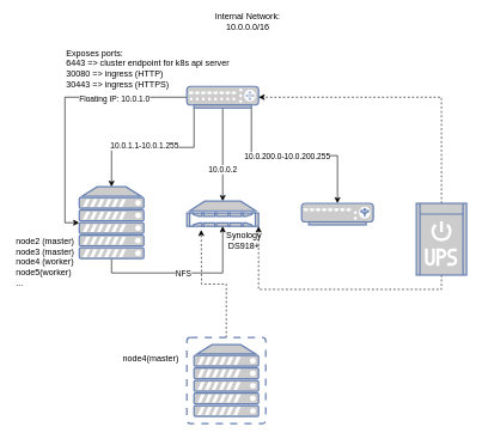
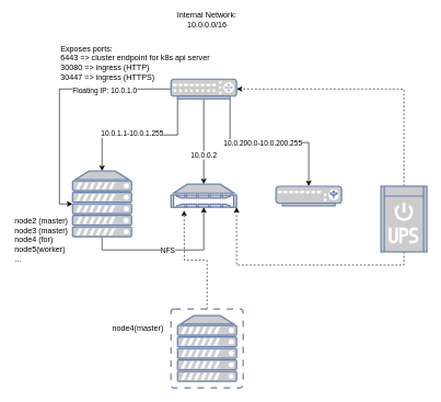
  <mxCell id="0" />
  <mxCell id="1" parent="0" />
  <mxCell id="2" style="edgeStyle=orthogonalEdgeStyle;rounded=0;orthogonalLoop=1;jettySize=auto;html=1;exitX=0.5;exitY=1;exitDx=0;exitDy=0;exitPerimeter=0;entryX=0.5;entryY=0;entryDx=0;entryDy=0;entryPerimeter=0;" edge="1" parent="1" source="10" target="11"><mxGeometry relative="1" as="geometry" /></mxCell>
  <mxCell id="3" value="10.0.0.2" style="edgeLabel;html=1;align=center;verticalAlign=middle;resizable=0;points=[];" vertex="1" connectable="0" parent="2"><mxGeometry x="0.3" y="-1" relative="1" as="geometry"><mxPoint as="offset" /></mxGeometry></mxCell>
  <mxCell id="4" style="edgeStyle=orthogonalEdgeStyle;rounded=0;orthogonalLoop=1;jettySize=auto;html=1;exitX=0.1;exitY=1;exitDx=0;exitDy=0;exitPerimeter=0;entryX=0.5;entryY=0;entryDx=0;entryDy=0;entryPerimeter=0;" edge="1" parent="1" source="10" target="14"><mxGeometry relative="1" as="geometry" /></mxCell>
  <mxCell id="5" value="10.0.1.1-10.0.1.255" style="edgeLabel;html=1;align=center;verticalAlign=middle;resizable=0;points=[];" vertex="1" connectable="0" parent="4"><mxGeometry x="0.11" y="-3" relative="1" as="geometry"><mxPoint as="offset" /></mxGeometry></mxCell>
  <mxCell id="6" style="edgeStyle=orthogonalEdgeStyle;rounded=0;orthogonalLoop=1;jettySize=auto;html=1;exitX=0.9;exitY=1;exitDx=0;exitDy=0;exitPerimeter=0;" edge="1" parent="1" source="10" target="15"><mxGeometry relative="1" as="geometry" /></mxCell>
  <mxCell id="7" value="10.0.200.0-10.0.200.255" style="edgeLabel;html=1;align=center;verticalAlign=middle;resizable=0;points=[];" vertex="1" connectable="0" parent="6"><mxGeometry x="-0.087" relative="1" as="geometry"><mxPoint x="1" y="1" as="offset" /></mxGeometry></mxCell>
  <mxCell id="8" style="edgeStyle=orthogonalEdgeStyle;rounded=0;orthogonalLoop=1;jettySize=auto;html=1;exitX=0;exitY=0.5;exitDx=0;exitDy=0;exitPerimeter=0;entryX=0;entryY=0.5;entryDx=0;entryDy=0;entryPerimeter=0;" edge="1" parent="1" source="10" target="14"><mxGeometry relative="1" as="geometry" /></mxCell>
  <mxCell id="9" value="Floating IP: 10.0.1.0" style="edgeLabel;html=1;align=center;verticalAlign=middle;resizable=0;points=[];" vertex="1" connectable="0" parent="8"><mxGeometry x="-0.441" y="1" relative="1" as="geometry"><mxPoint as="offset" /></mxGeometry></mxCell>
  <mxCell id="10" value="" style="fontColor=#0066CC;verticalAlign=top;verticalLabelPosition=bottom;labelPosition=center;align=center;html=1;outlineConnect=0;fillColor=#CCCCCC;strokeColor=#6881B3;gradientColor=none;gradientDirection=north;strokeWidth=2;shape=mxgraph.networks.router;" vertex="1" parent="1"><mxGeometry x="260" y="120" width="100" height="30" as="geometry" /></mxCell>
  <mxCell id="11" value="" style="fontColor=#0066CC;verticalAlign=top;verticalLabelPosition=bottom;labelPosition=center;align=center;html=1;outlineConnect=0;fillColor=#CCCCCC;strokeColor=#6881B3;gradientColor=none;gradientDirection=north;strokeWidth=2;shape=mxgraph.networks.nas_filer;" vertex="1" parent="1"><mxGeometry x="260" y="280" width="100" height="35" as="geometry" /></mxCell>
  <mxCell id="12" style="edgeStyle=orthogonalEdgeStyle;rounded=0;orthogonalLoop=1;jettySize=auto;html=1;exitX=0.5;exitY=1;exitDx=0;exitDy=0;exitPerimeter=0;entryX=0.5;entryY=1;entryDx=0;entryDy=0;entryPerimeter=0;" edge="1" parent="1" source="14" target="11"><mxGeometry relative="1" as="geometry" /></mxCell>
  <mxCell id="13" value="NFS" style="edgeLabel;html=1;align=center;verticalAlign=middle;resizable=0;points=[];" vertex="1" connectable="0" parent="12"><mxGeometry x="-0.008" relative="1" as="geometry"><mxPoint as="offset" /></mxGeometry></mxCell>
  <mxCell id="14" value="" style="fontColor=#0066CC;verticalAlign=top;verticalLabelPosition=bottom;labelPosition=center;align=center;html=1;outlineConnect=0;fillColor=#CCCCCC;strokeColor=#6881B3;gradientColor=none;gradientDirection=north;strokeWidth=2;shape=mxgraph.networks.server;" vertex="1" parent="1"><mxGeometry x="110" y="260" width="90" height="100" as="geometry" /></mxCell>
  <mxCell id="15" value="" style="fontColor=#0066CC;verticalAlign=top;verticalLabelPosition=bottom;labelPosition=center;align=center;html=1;outlineConnect=0;fillColor=#CCCCCC;strokeColor=#6881B3;gradientColor=none;gradientDirection=north;strokeWidth=2;shape=mxgraph.networks.load_balancer;" vertex="1" parent="1"><mxGeometry x="420" y="283" width="100" height="30" as="geometry" /></mxCell>
- <mxCell id="16" value="Exposes ports:&lt;br&gt;6443 =&amp;gt; cluster endpoint for k8s api server&lt;br&gt;30080 =&amp;gt; ingress (HTTP)&lt;br&gt;30443 =&amp;gt; ingress (HTTPS)" style="text;html=1;strokeColor=none;fillColor=none;align=left;verticalAlign=middle;whiteSpace=wrap;rounded=0;" vertex="1" parent="1"><mxGeometry x="90" y="60" width="240" height="70" as="geometry" /></mxCell>
- <mxCell id="17" value="Synology DS918+" style="text;html=1;strokeColor=none;fillColor=none;align=center;verticalAlign=middle;whiteSpace=wrap;rounded=0;" vertex="1" parent="1"><mxGeometry x="320" y="325" width="40" height="20" as="geometry" /></mxCell>
- <mxCell id="18" value="node2 (master)&lt;br&gt;node3 (master)&lt;br&gt;node4 (worker)&lt;br&gt;node5(worker)&lt;br&gt;..." style="text;html=1;strokeColor=none;fillColor=none;align=left;verticalAlign=middle;whiteSpace=wrap;rounded=0;" vertex="1" parent="1"><mxGeometry x="20" y="325" width="130" height="80" as="geometry" /></mxCell>
- <mxCell id="19" value="Internal Network: 10.0.0.0/16" style="text;html=1;strokeColor=none;fillColor=none;align=center;verticalAlign=middle;whiteSpace=wrap;rounded=0;" vertex="1" parent="1"><mxGeometry x="290" y="20" width="110" height="20" as="geometry" /></mxCell>
+ <mxCell id="16" value="Exposes ports:&lt;br&gt;6443 =&amp;gt; cluster endpoint for k8s api server&lt;br&gt;30080 =&amp;gt; ingress (HTTP)&lt;br&gt;30447 =&amp;gt; ingress (HTTPS)" style="text;html=1;strokeColor=none;fillColor=none;align=left;verticalAlign=middle;whiteSpace=wrap;rounded=0;" vertex="1" parent="1"><mxGeometry x="90" y="60" width="240" height="70" as="geometry" /></mxCell>
+ <mxCell id="18" value="node2 (master)&lt;br&gt;node3 (master)&lt;br&gt;node4 (for)&lt;br&gt;node5(worker)&lt;br&gt;..." style="text;html=1;strokeColor=none;fillColor=none;align=left;verticalAlign=middle;whiteSpace=wrap;rounded=0;" vertex="1" parent="1"><mxGeometry x="20" y="325" width="130" height="80" as="geometry" /></mxCell>
+ <mxCell id="19" value="Internal Network: 10.0.0.0/16" style="text;html=1;strokeColor=none;fillColor=none;align=center;verticalAlign=middle;whiteSpace=wrap;rounded=0;" vertex="1" parent="1"><mxGeometry x="260" y="20" width="110" height="20" as="geometry" /></mxCell>
  <mxCell id="20" style="edgeStyle=orthogonalEdgeStyle;rounded=0;orthogonalLoop=1;jettySize=auto;html=1;exitX=0.5;exitY=1;exitDx=0;exitDy=0;exitPerimeter=0;entryX=1;entryY=1;entryDx=0;entryDy=0;entryPerimeter=0;dashed=1;" edge="1" parent="1" source="22" target="11"><mxGeometry relative="1" as="geometry" /></mxCell>
  <mxCell id="21" style="edgeStyle=orthogonalEdgeStyle;rounded=0;orthogonalLoop=1;jettySize=auto;html=1;exitX=0.5;exitY=0;exitDx=0;exitDy=0;exitPerimeter=0;entryX=1;entryY=0.5;entryDx=0;entryDy=0;entryPerimeter=0;dashed=1;" edge="1" parent="1" source="22" target="10"><mxGeometry relative="1" as="geometry" /></mxCell>
  <mxCell id="22" value="" style="fontColor=#0066CC;verticalAlign=top;verticalLabelPosition=bottom;labelPosition=center;align=center;html=1;outlineConnect=0;fillColor=#CCCCCC;strokeColor=#6881B3;gradientColor=none;gradientDirection=north;strokeWidth=2;shape=mxgraph.networks.ups_small;" vertex="1" parent="1"><mxGeometry x="580" y="283" width="70" height="100" as="geometry" /></mxCell>
  <mxCell id="23" style="edgeStyle=orthogonalEdgeStyle;rounded=0;orthogonalLoop=1;jettySize=auto;html=1;dashed=1;" edge="1" parent="1" source="24"><mxGeometry relative="1" as="geometry"><mxPoint x="280" y="320" as="targetPoint" /></mxGeometry></mxCell>
  <mxCell id="24" value="" style="fontColor=#0066CC;verticalAlign=top;verticalLabelPosition=bottom;labelPosition=center;align=center;html=1;outlineConnect=0;fillColor=#CCCCCC;strokeColor=#6881B3;gradientColor=none;gradientDirection=north;strokeWidth=2;shape=mxgraph.networks.virtual_server;" vertex="1" parent="1"><mxGeometry x="260" y="470" width="110" height="120" as="geometry" /></mxCell>
  <mxCell id="25" value="node4(master)" style="text;html=1;strokeColor=none;fillColor=none;align=center;verticalAlign=middle;whiteSpace=wrap;rounded=0;" vertex="1" parent="1"><mxGeometry x="190" y="490" width="40" height="20" as="geometry" /></mxCell>
